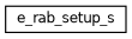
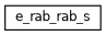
  digraph {
    rankdir=LR
-   n1 [color=black fillcolor=white fontname=Helvetica fontsize=10 height=0.2 label=e_rab_setup_s shape=record style=filled width=0.4]
+   n1 [color=black fillcolor=white fontname=Helvetica fontsize=10 height=0.2 label=e_rab_rab_s shape=record style=filled width=0.4]
  }
